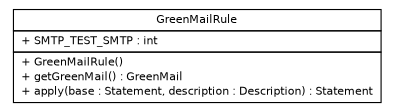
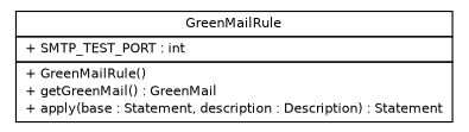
  digraph {
    nodesep=0.25
    ranksep=0.5
-   n1 [fontcolor=black fontname=Helvetica fontsize=10.0 label=<<table title="broadcaststudio.spring.services.mail.test.GreenMailRule" border="0" cellborder="1" cellspacing="0" cellpadding="2" port="p" href="./GreenMailRule.html"> 		<tr><td><table border="0" cellspacing="0" cellpadding="1"> <tr><td align="center" balign="center"> GreenMailRule </td></tr> 		</table></td></tr> 		<tr><td><table border="0" cellspacing="0" cellpadding="1"> <tr><td align="left" balign="left"> + SMTP_TEST_SMTP : int </td></tr> 		</table></td></tr> 		<tr><td><table border="0" cellspacing="0" cellpadding="1"> <tr><td align="left" balign="left"> + GreenMailRule() </td></tr> <tr><td align="left" balign="left"> + getGreenMail() : GreenMail </td></tr> <tr><td align="left" balign="left"> + apply(base : Statement, description : Description) : Statement </td></tr> 		</table></td></tr> 		</table>> shape=plaintext]
+   n1 [fontcolor=black fontname=Helvetica fontsize=10.0 label=<<table title="broadcaststudio.spring.services.mail.test.GreenMailRule" border="0" cellborder="1" cellspacing="0" cellpadding="2" port="p" href="./GreenMailRule.html"> 		<tr><td><table border="0" cellspacing="0" cellpadding="1"> <tr><td align="center" balign="center"> GreenMailRule </td></tr> 		</table></td></tr> 		<tr><td><table border="0" cellspacing="0" cellpadding="1"> <tr><td align="left" balign="left"> + SMTP_TEST_PORT : int </td></tr> 		</table></td></tr> 		<tr><td><table border="0" cellspacing="0" cellpadding="1"> <tr><td align="left" balign="left"> + GreenMailRule() </td></tr> <tr><td align="left" balign="left"> + getGreenMail() : GreenMail </td></tr> <tr><td align="left" balign="left"> + apply(base : Statement, description : Description) : Statement </td></tr> 		</table></td></tr> 		</table>> shape=plaintext]
  }
